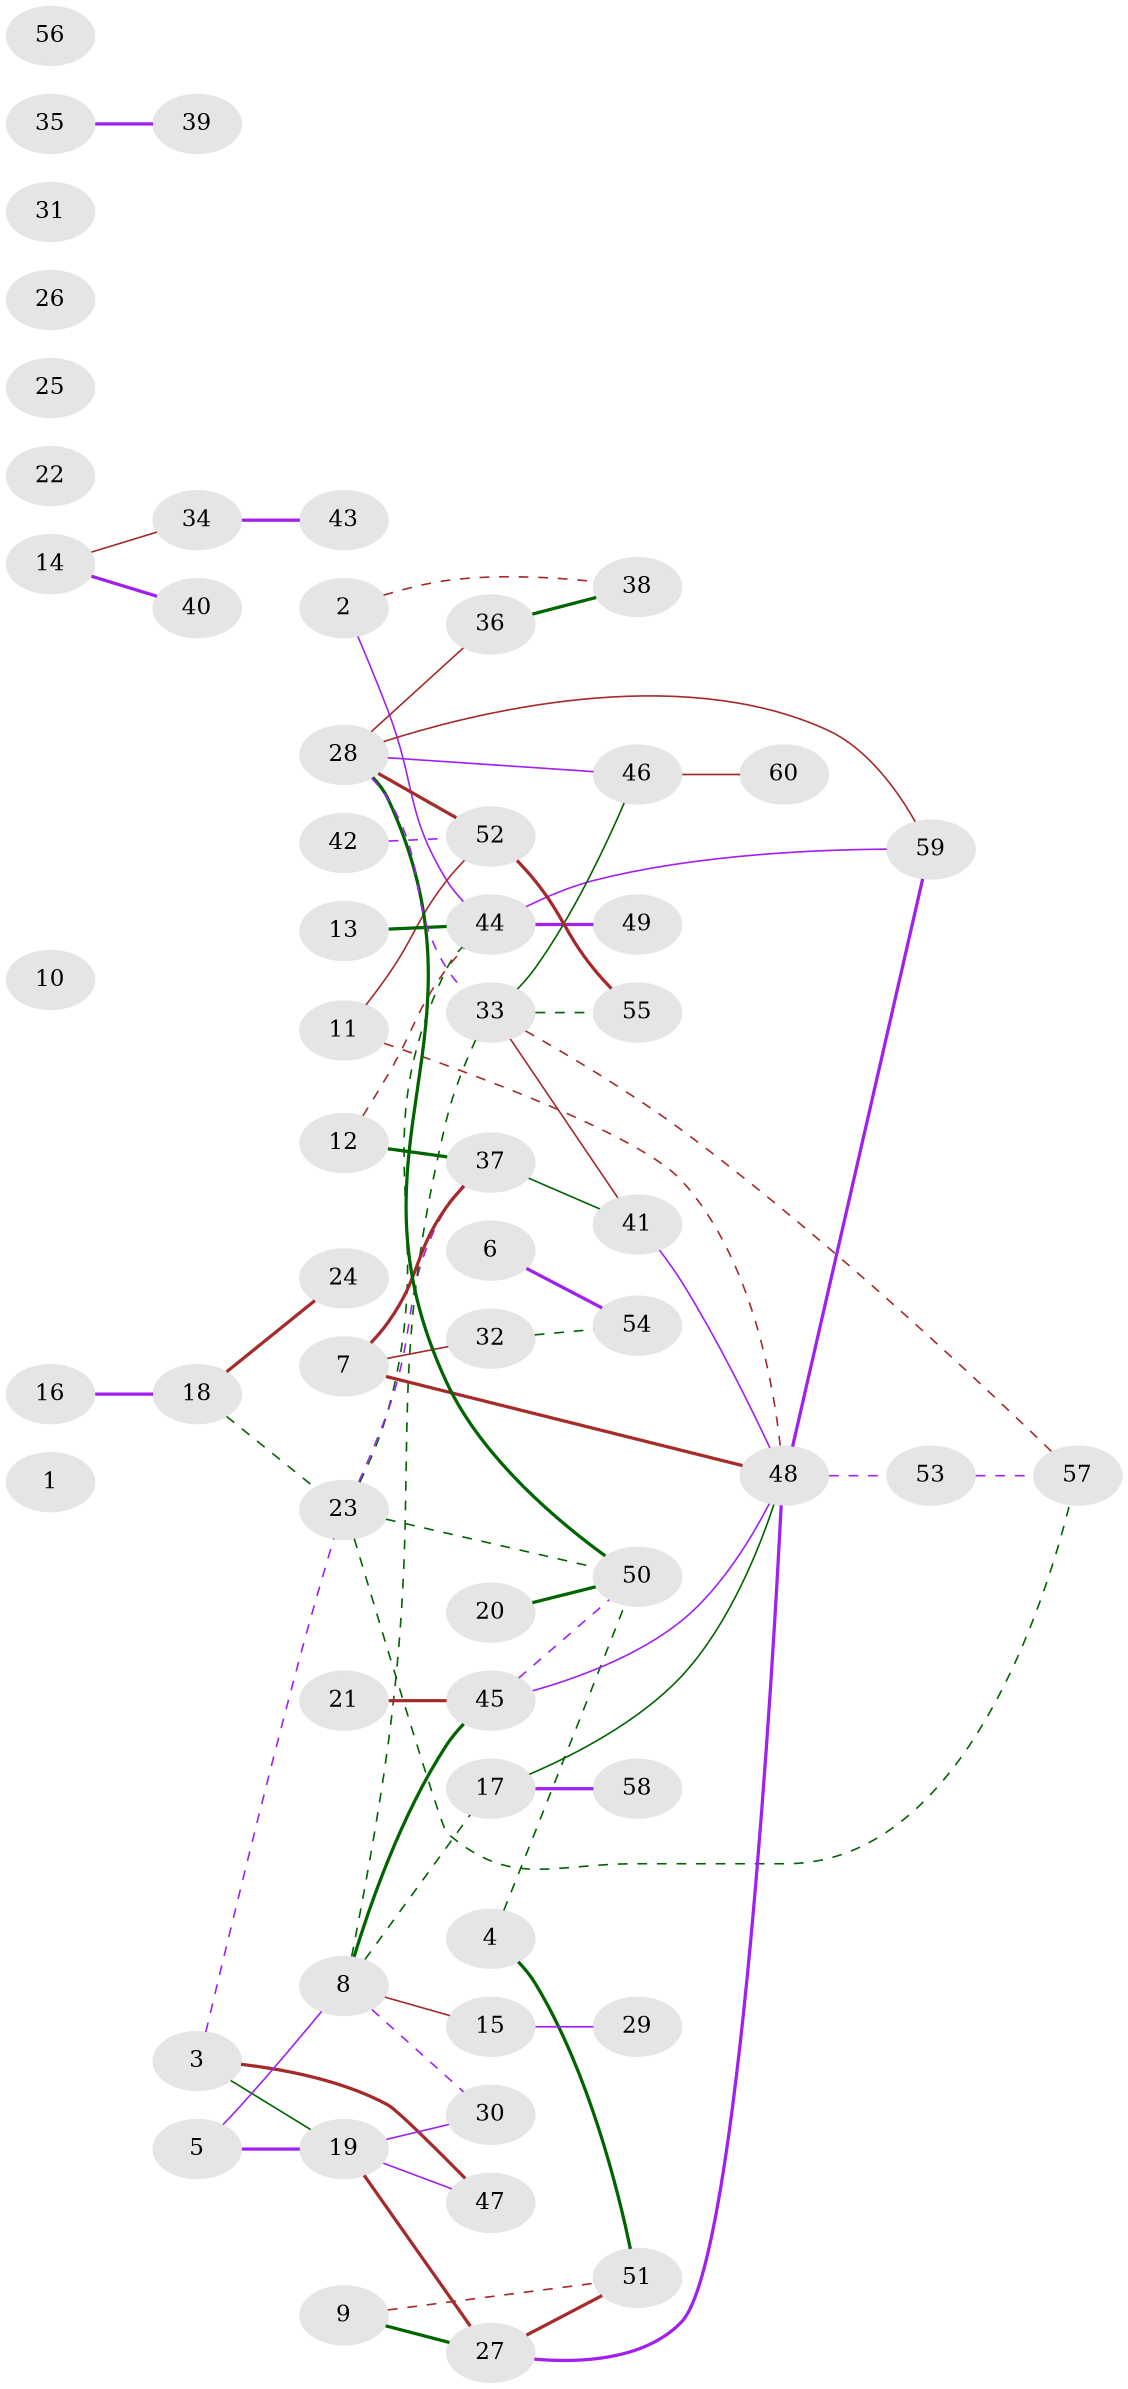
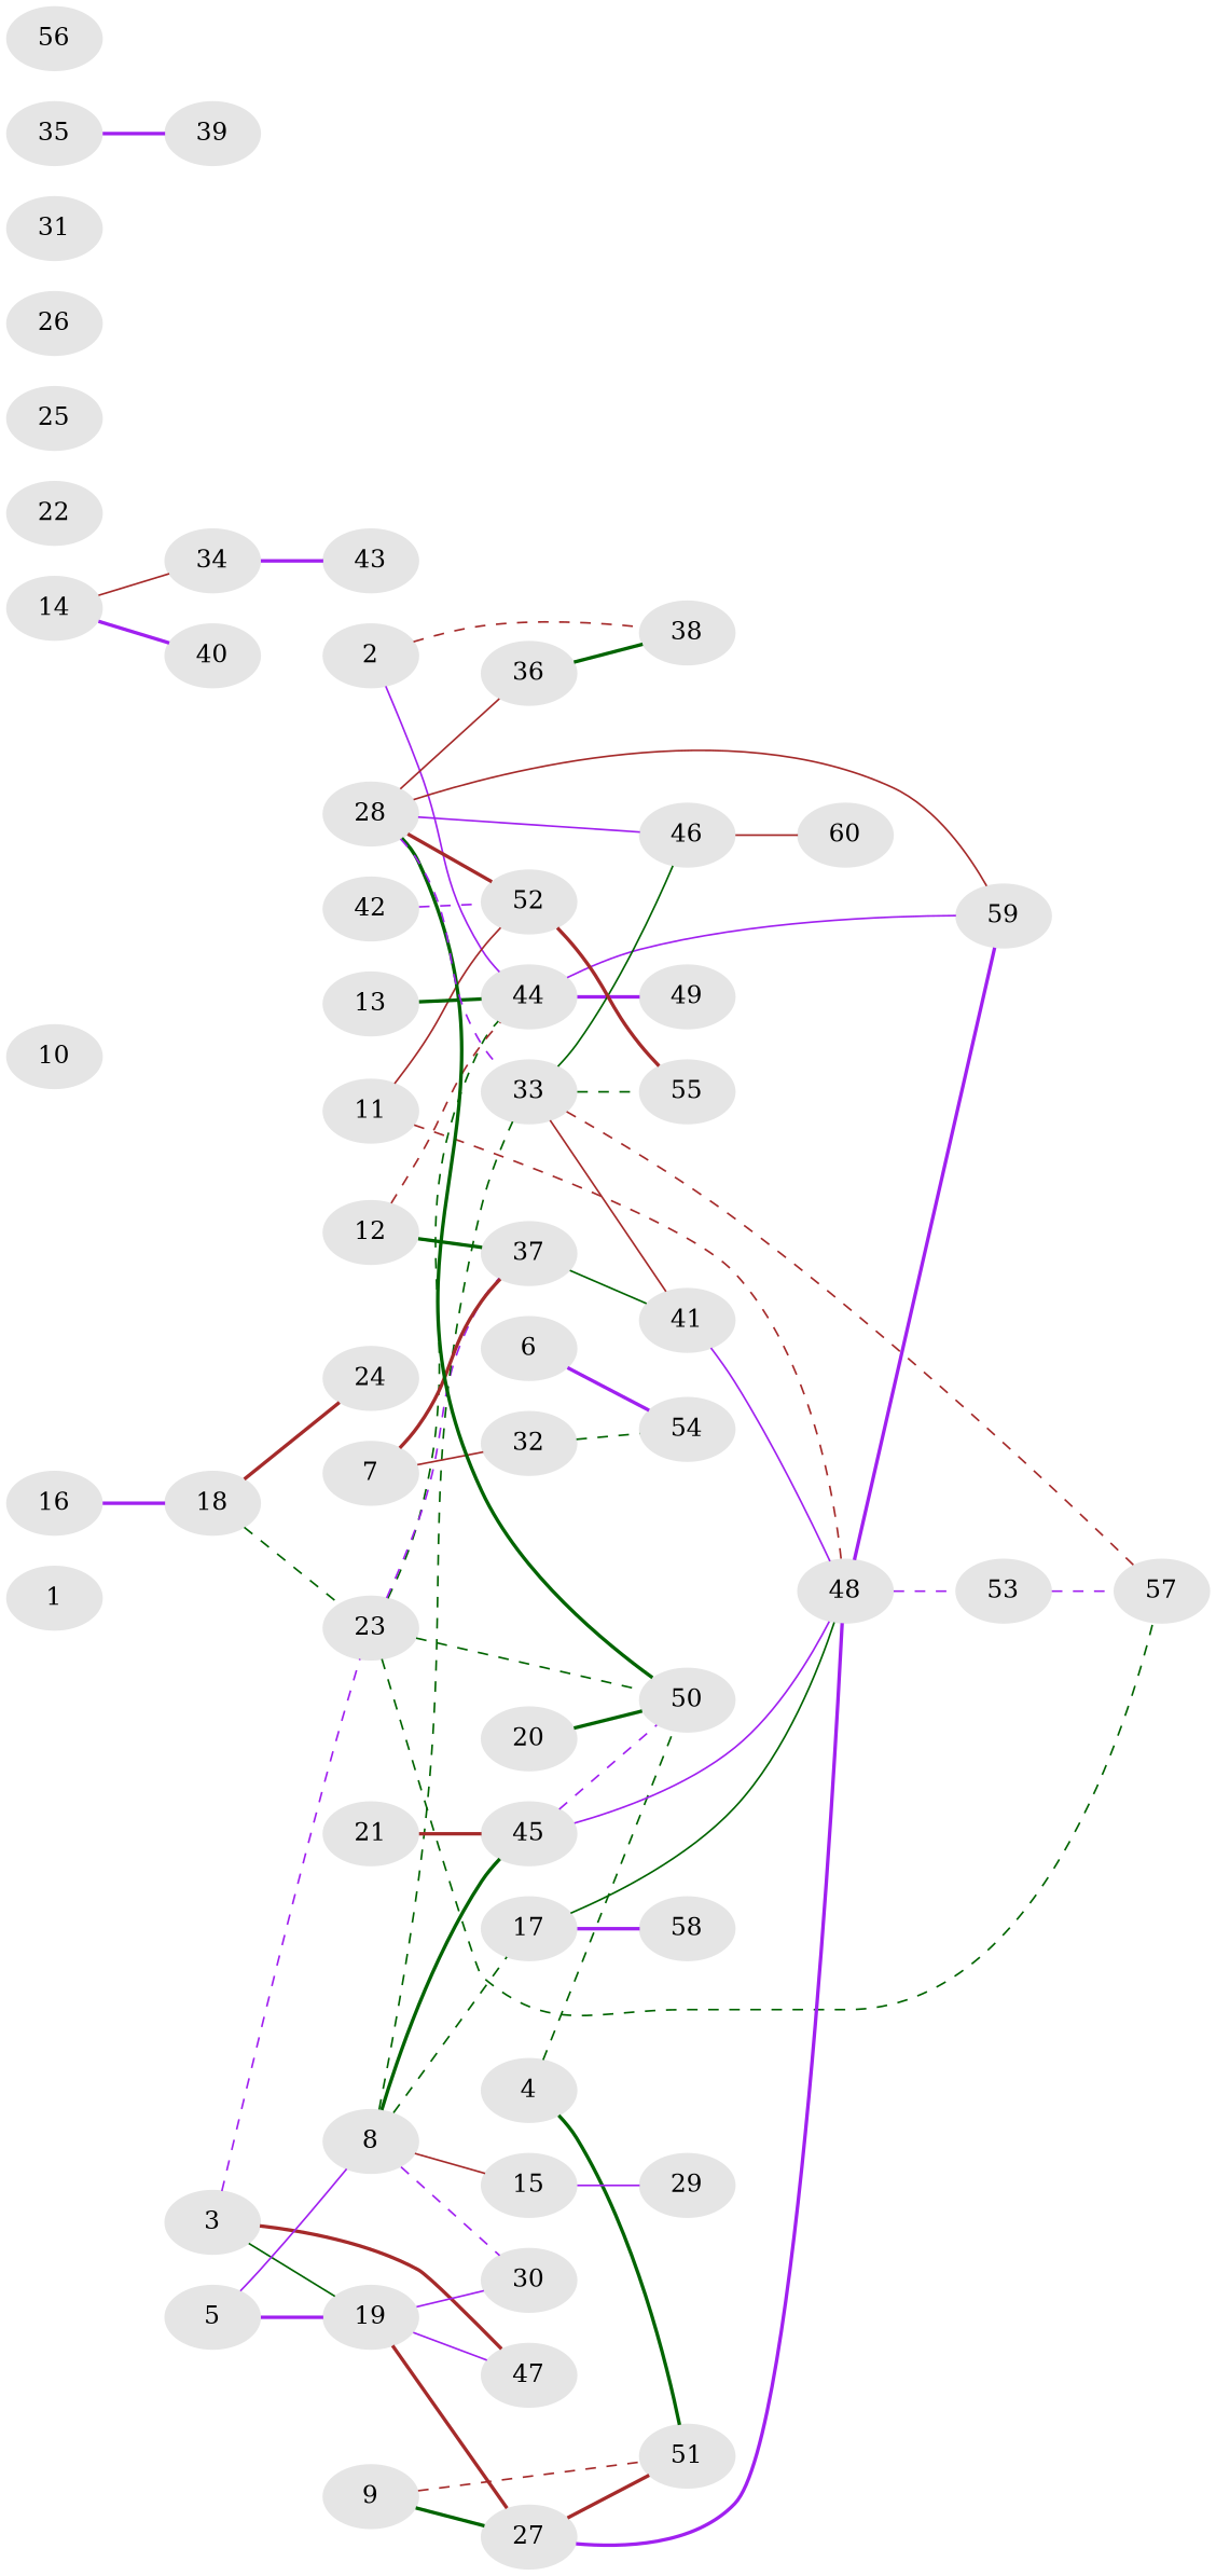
  graph {
    rankdir=LR
    node [color=gray90 style=filled]
    edge [color=purple style=bold]
    1
    2
    38
    44
    59
    49
    3
    19
    23
    47
    30
    27
    50
    37
    57
    4
    51
    5
    8
    15
    17
    33
    45
    6
    54
    7
    32
    48
    41
    53
    29
    58
    46
    55
    9
    10
    11
    52
    12
    13
    14
    34
    40
    43
    16
    18
    24
    20
    21
    22
    25
    26
    28
    36
    60
    31
    35
    39
    42
    56
    2 -- 38 [color=brown style=dashed]
    2 -- 44 [style=solid]
    44 -- 59 [style=solid]
    44 -- 49
    3 -- 19 [color=darkgreen style=solid]
    3 -- 23 [style=dashed]
    3 -- 47 [color=brown]
    19 -- 47 [style=solid]
    19 -- 30 [style=solid]
    19 -- 27 [color=brown]
    23 -- 44 [color=darkgreen style=dashed]
    23 -- 50 [color=darkgreen style=dashed]
    23 -- 37 [style=dashed]
    23 -- 57 [color=darkgreen style=dashed]
    27 -- 51 [color=brown]
    27 -- 48
    37 -- 41 [color=darkgreen style=solid]
    4 -- 50 [color=darkgreen style=dashed]
    4 -- 51 [color=darkgreen]
    5 -- 19
    5 -- 8 [style=solid]
    8 -- 30 [style=dashed]
    8 -- 15 [color=brown style=solid]
    8 -- 17 [color=darkgreen style=dashed]
    8 -- 33 [color=darkgreen style=dashed]
    8 -- 45 [color=darkgreen]
    15 -- 29 [style=solid]
    17 -- 48 [color=darkgreen style=solid]
    17 -- 58
    33 -- 57 [color=brown style=dashed]
    33 -- 41 [color=brown style=solid]
    33 -- 46 [color=darkgreen style=solid]
    33 -- 55 [color=darkgreen style=dashed]
    45 -- 50 [style=dashed]
    45 -- 48 [style=solid]
    6 -- 54
    7 -- 37 [color=brown]
    7 -- 32 [color=brown style=solid]
-   7 -- 48 [color=brown]
    32 -- 54 [color=darkgreen style=dashed]
    48 -- 59
    48 -- 53 [style=dashed]
    41 -- 48 [style=solid]
    53 -- 57 [style=dashed]
    46 -- 60 [color=brown style=solid]
    9 -- 27 [color=darkgreen]
    9 -- 51 [color=brown style=dashed]
    11 -- 48 [color=brown style=dashed]
    11 -- 52 [color=brown style=solid]
    52 -- 55 [color=brown]
    12 -- 44 [color=brown style=dashed]
    12 -- 37 [color=darkgreen]
    13 -- 44 [color=darkgreen]
    14 -- 34 [color=brown style=solid]
    14 -- 40
    34 -- 43
    16 -- 18
    18 -- 23 [color=darkgreen style=dashed]
    18 -- 24 [color=brown]
    20 -- 50 [color=darkgreen]
    21 -- 45 [color=brown]
    28 -- 59 [color=brown style=solid]
    28 -- 50 [color=darkgreen]
    28 -- 33 [style=dashed]
    28 -- 46 [style=solid]
    28 -- 52 [color=brown]
    28 -- 36 [color=brown style=solid]
    36 -- 38 [color=darkgreen]
    35 -- 39
    42 -- 52 [style=dashed]
  }
